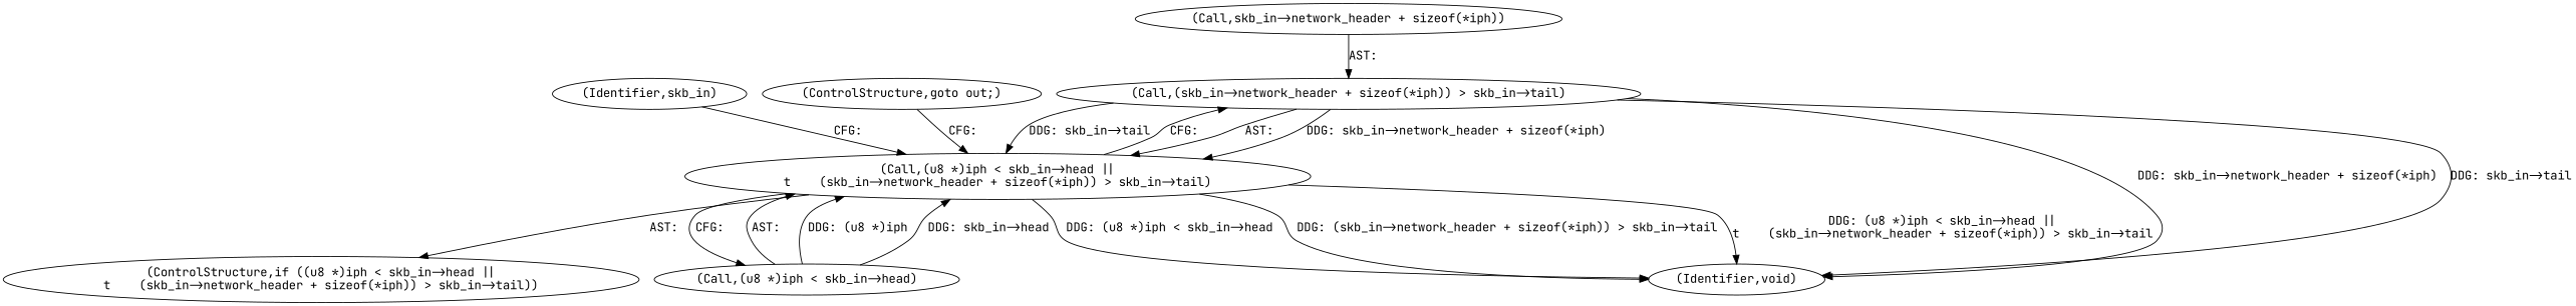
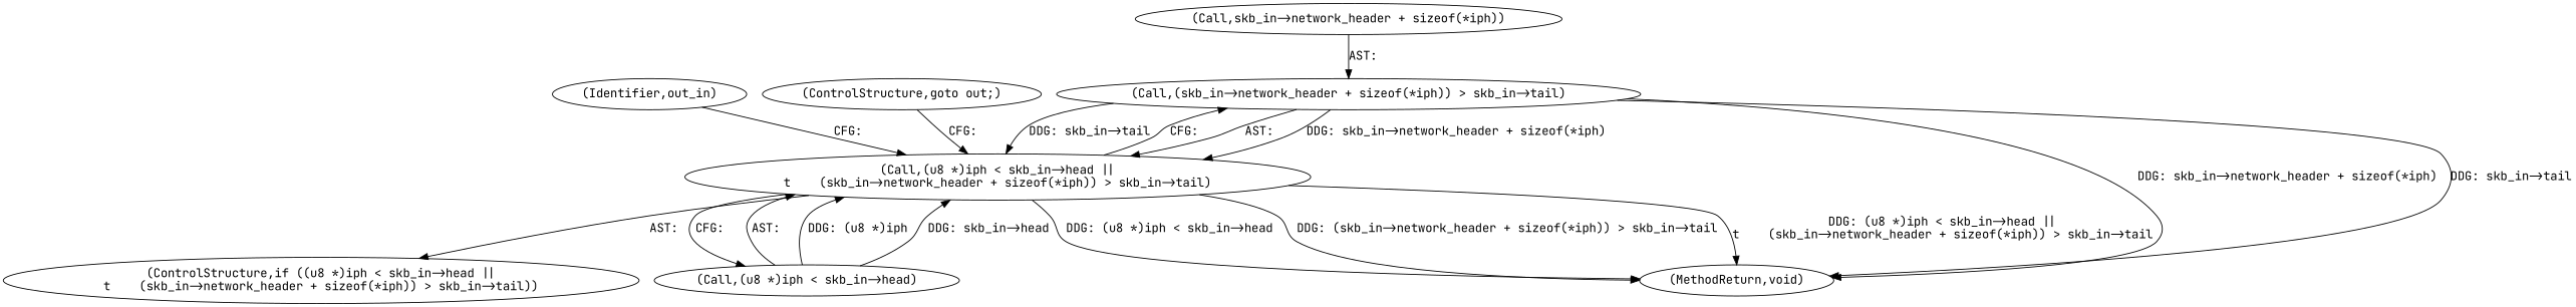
  digraph {
    fontname="JetBrains Mono"
    node [fontname="JetBrains Mono"]
    edge [fontname="JetBrains Mono"]
    n1 [label="(Call,(skb_in->network_header + sizeof(*iph)) > skb_in->tail)"]
    n2 [label="(Call,(u8 *)iph < skb_in->head ||\n\t    (skb_in->network_header + sizeof(*iph)) > skb_in->tail)"]
-   n3 [label="(Identifier,void)"]
+   n3 [label="(MethodReturn,void)"]
    n4 [label="(ControlStructure,if ((u8 *)iph < skb_in->head ||\n\t    (skb_in->network_header + sizeof(*iph)) > skb_in->tail))"]
    n5 [label="(Call,(u8 *)iph < skb_in->head)"]
-   n6 [label="(Identifier,skb_in)"]
+   n6 [label="(Identifier,out_in)"]
    n7 [label="(ControlStructure,goto out;)"]
    n8 [label="(Call,skb_in->network_header + sizeof(*iph))"]
    n1 -> n2 [label="AST: "]
    n1 -> n2 [label="DDG: skb_in->network_header + sizeof(*iph)"]
    n1 -> n2 [label="DDG: skb_in->tail"]
    n1 -> n3 [label="DDG: skb_in->network_header + sizeof(*iph)"]
    n1 -> n3 [label="DDG: skb_in->tail"]
    n2 -> n1 [label="CFG: "]
    n2 -> n3 [label="DDG: (skb_in->network_header + sizeof(*iph)) > skb_in->tail"]
    n2 -> n3 [label="DDG: (u8 *)iph < skb_in->head ||\n\t    (skb_in->network_header + sizeof(*iph)) > skb_in->tail"]
    n2 -> n3 [label="DDG: (u8 *)iph < skb_in->head"]
    n2 -> n4 [label="AST: "]
    n2 -> n5 [label="CFG: "]
    n5 -> n2 [label="AST: "]
    n5 -> n2 [label="DDG: (u8 *)iph"]
    n5 -> n2 [label="DDG: skb_in->head"]
    n6 -> n2 [label="CFG: "]
    n7 -> n2 [label="CFG: "]
    n8 -> n1 [label="AST: "]
  }
